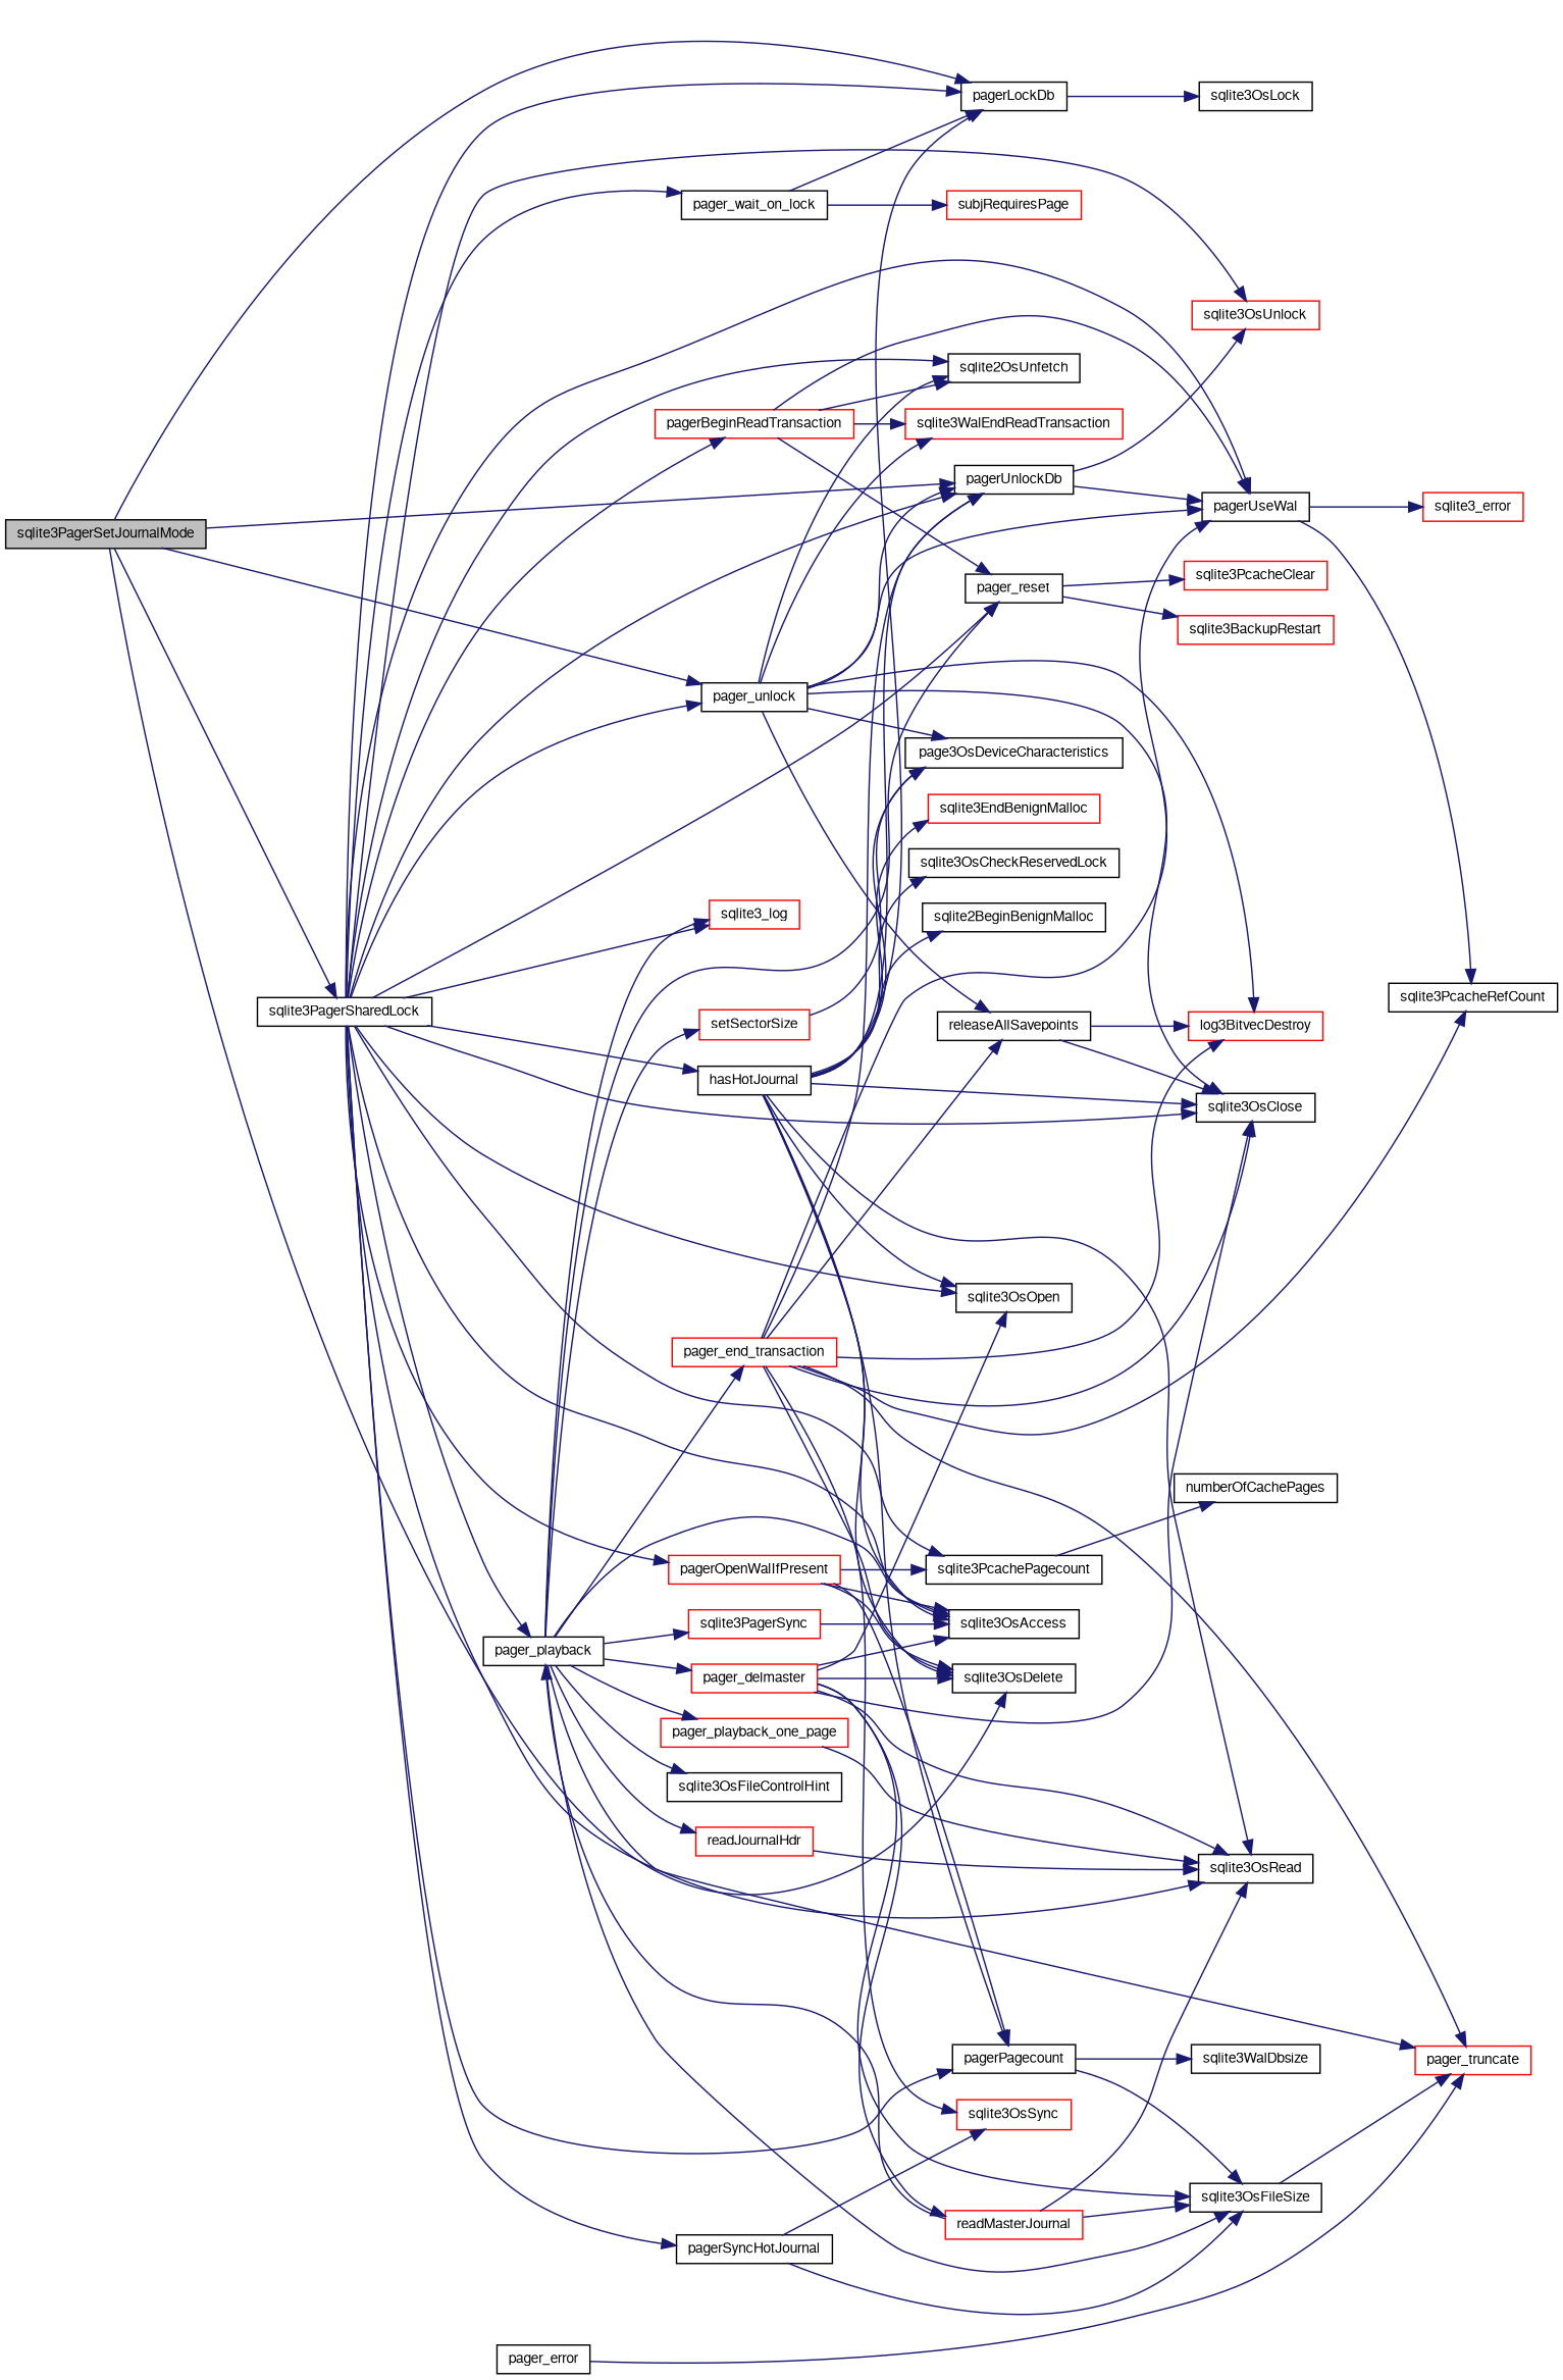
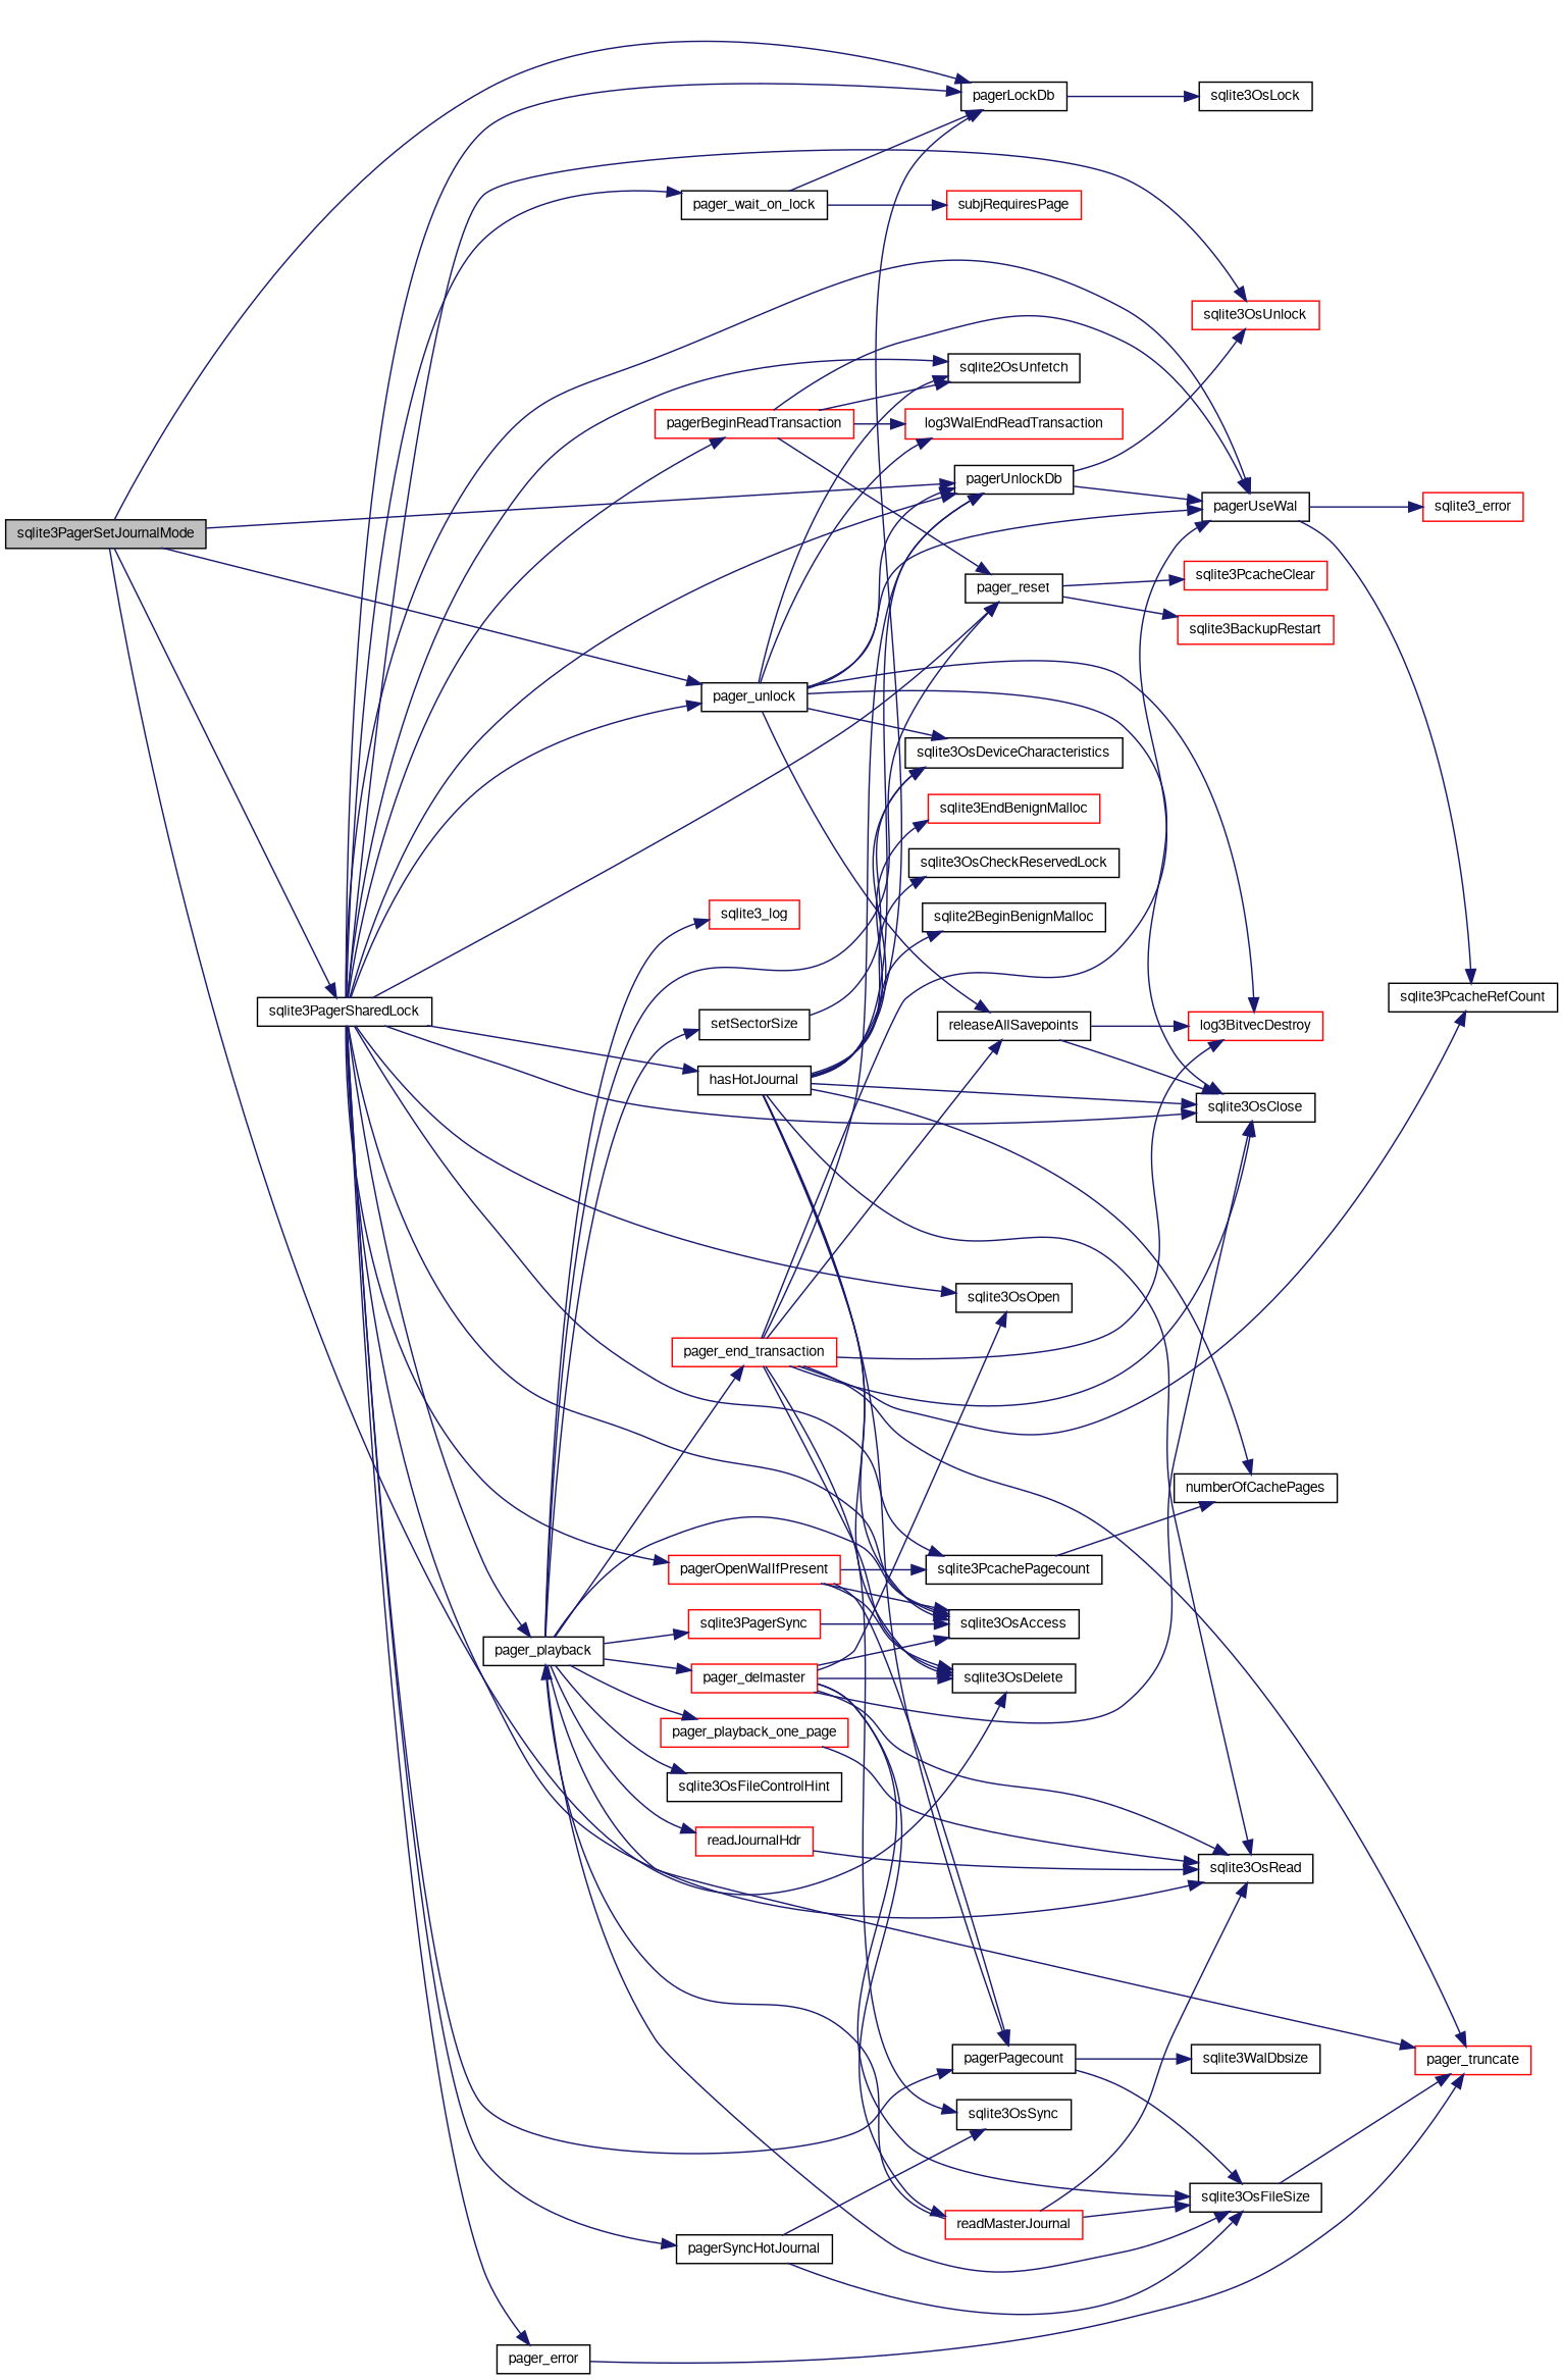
  digraph {
    rankdir=LR
    node [color=black fillcolor=white fontname=FreeSans fontsize=10 shape=record style=filled]
    edge [color=midnightblue fontname=FreeSans fontsize=10 labelfontname=FreeSans labelfontsize=10 style=solid]
    n1 [fillcolor=grey75 fontcolor=black height=0.2 label=sqlite3PagerSetJournalMode width=0.4]
    n2 [height=0.2 label=sqlite3OsDelete width=0.4]
    n3 [height=0.2 label=sqlite3PagerSharedLock width=0.4]
    n4 [height=0.2 label=pagerLockDb width=0.4]
    n5 [height=0.2 label=pagerUnlockDb width=0.4]
    n6 [height=0.2 label=pager_unlock width=0.4]
    n7 [height=0.2 label=sqlite3OsClose width=0.4]
    n8 [height=0.2 label=pagerUseWal width=0.4]
    n9 [height=0.2 label=pager_wait_on_lock width=0.4]
    n10 [height=0.2 label=hasHotJournal width=0.4]
    n11 [height=0.2 label=sqlite3OsAccess width=0.4]
    n12 [height=0.2 label=pagerPagecount width=0.4]
    n13 [height=0.2 label=sqlite3OsOpen width=0.4]
    n14 [height=0.2 label=sqlite3OsRead width=0.4]
    n15 [height=0.2 label=pagerSyncHotJournal width=0.4]
    n16 [height=0.2 label=pager_playback width=0.4]
    n17 [height=0.2 label=pager_reset width=0.4]
    n18 [height=0.2 label=pager_error width=0.4]
    n19 [height=0.2 label=sqlite3PcachePagecount width=0.4]
    n20 [height=0.2 label=sqlite2OsUnfetch width=0.4]
    n21 [color=red height=0.2 label=pagerOpenWalIfPresent width=0.4]
    n22 [color=red height=0.2 label=pagerBeginReadTransaction width=0.4]
    n23 [color=red height=0.2 label=sqlite3OsUnlock width=0.4]
    n24 [height=0.2 label=sqlite3OsLock width=0.4]
-   n25 [height=0.2 label=page3OsDeviceCharacteristics width=0.4]
+   n25 [height=0.2 label=sqlite3OsDeviceCharacteristics width=0.4]
    n26 [height=0.2 label=releaseAllSavepoints width=0.4]
    n27 [color=red height=0.2 label=log3BitvecDestroy width=0.4]
-   n28 [color=red height=0.2 label=sqlite3WalEndReadTransaction width=0.4]
+   n28 [color=red height=0.2 label=log3WalEndReadTransaction width=0.4]
    n29 [height=0.2 label=sqlite3PcacheRefCount width=0.4]
    n30 [color=red height=0.2 label=sqlite3_error width=0.4]
    n31 [color=red height=0.2 label=subjRequiresPage width=0.4]
    n32 [height=0.2 label=sqlite3OsCheckReservedLock width=0.4]
    n33 [height=0.2 label=sqlite2BeginBenignMalloc width=0.4]
    n34 [color=red height=0.2 label=sqlite3EndBenignMalloc width=0.4]
    n35 [height=0.2 label=sqlite3WalDbsize width=0.4]
    n36 [height=0.2 label=sqlite3OsFileSize width=0.4]
-   n37 [color=red height=0.2 label=sqlite3OsSync width=0.4]
+   n37 [height=0.2 label=sqlite3OsSync width=0.4]
    n38 [color=red height=0.2 label=readJournalHdr width=0.4]
    n39 [color=red height=0.2 label=pager_truncate width=0.4]
    n40 [color=red height=0.2 label=pager_playback_one_page width=0.4]
    n41 [height=0.2 label=sqlite3OsFileControlHint width=0.4]
    n42 [color=red height=0.2 label=sqlite3PagerSync width=0.4]
    n43 [color=red height=0.2 label=pager_end_transaction width=0.4]
    n44 [color=red height=0.2 label=pager_delmaster width=0.4]
    n45 [color=red height=0.2 label=sqlite3_log width=0.4]
-   n46 [color=red height=0.2 label=setSectorSize width=0.4]
+   n46 [height=0.2 label=setSectorSize width=0.4]
    n47 [color=red height=0.2 label=sqlite3BackupRestart width=0.4]
    n48 [color=red height=0.2 label=sqlite3PcacheClear width=0.4]
    n49 [height=0.2 label=numberOfCachePages width=0.4]
    n50 [color=red height=0.2 label=readMasterJournal width=0.4]
    n1 -> n2
    n1 -> n3
    n1 -> n4
    n1 -> n5
    n1 -> n6
    n3 -> n4
    n3 -> n5
    n3 -> n6
    n3 -> n7
    n3 -> n8
    n3 -> n9
    n3 -> n10
    n3 -> n11
    n3 -> n12
    n3 -> n13
    n3 -> n14
    n3 -> n15
    n3 -> n16
    n3 -> n17
-   n3 -> n45
+   n3 -> n18
    n3 -> n19
    n3 -> n20
    n3 -> n21
    n3 -> n22
    n3 -> n23
    n4 -> n24
    n5 -> n8
    n5 -> n23
    n6 -> n5
    n6 -> n7
    n6 -> n8
    n6 -> n20
    n6 -> n25
    n6 -> n26
    n6 -> n27
    n6 -> n28
    n8 -> n29
    n8 -> n30
    n9 -> n4
    n9 -> n31
    n10 -> n2
    n10 -> n4
    n10 -> n5
    n10 -> n7
    n10 -> n11
    n10 -> n12
-   n10 -> n13
+   n10 -> n49
    n10 -> n14
    n10 -> n25
    n10 -> n32
    n10 -> n33
    n10 -> n34
    n12 -> n35
    n12 -> n36
    n15 -> n36
    n15 -> n37
    n16 -> n11
    n16 -> n17
    n16 -> n36
    n16 -> n38
    n16 -> n39
    n16 -> n40
    n16 -> n41
    n16 -> n42
    n16 -> n43
    n16 -> n44
    n16 -> n45
    n16 -> n46
    n17 -> n47
    n17 -> n48
    n18 -> n39
    n19 -> n49
    n21 -> n2
    n21 -> n11
    n21 -> n12
    n21 -> n19
    n22 -> n8
    n22 -> n17
    n22 -> n20
    n22 -> n28
    n26 -> n7
    n26 -> n27
    n36 -> n39
    n38 -> n14
    n40 -> n14
    n42 -> n11
    n43 -> n2
    n43 -> n5
    n43 -> n7
    n43 -> n8
    n43 -> n26
    n43 -> n27
    n43 -> n29
    n43 -> n37
    n43 -> n39
    n44 -> n2
    n44 -> n7
    n44 -> n11
    n44 -> n13
    n44 -> n14
    n44 -> n36
    n44 -> n50
    n46 -> n25
    n50 -> n14
    n50 -> n16
    n50 -> n36
  }
